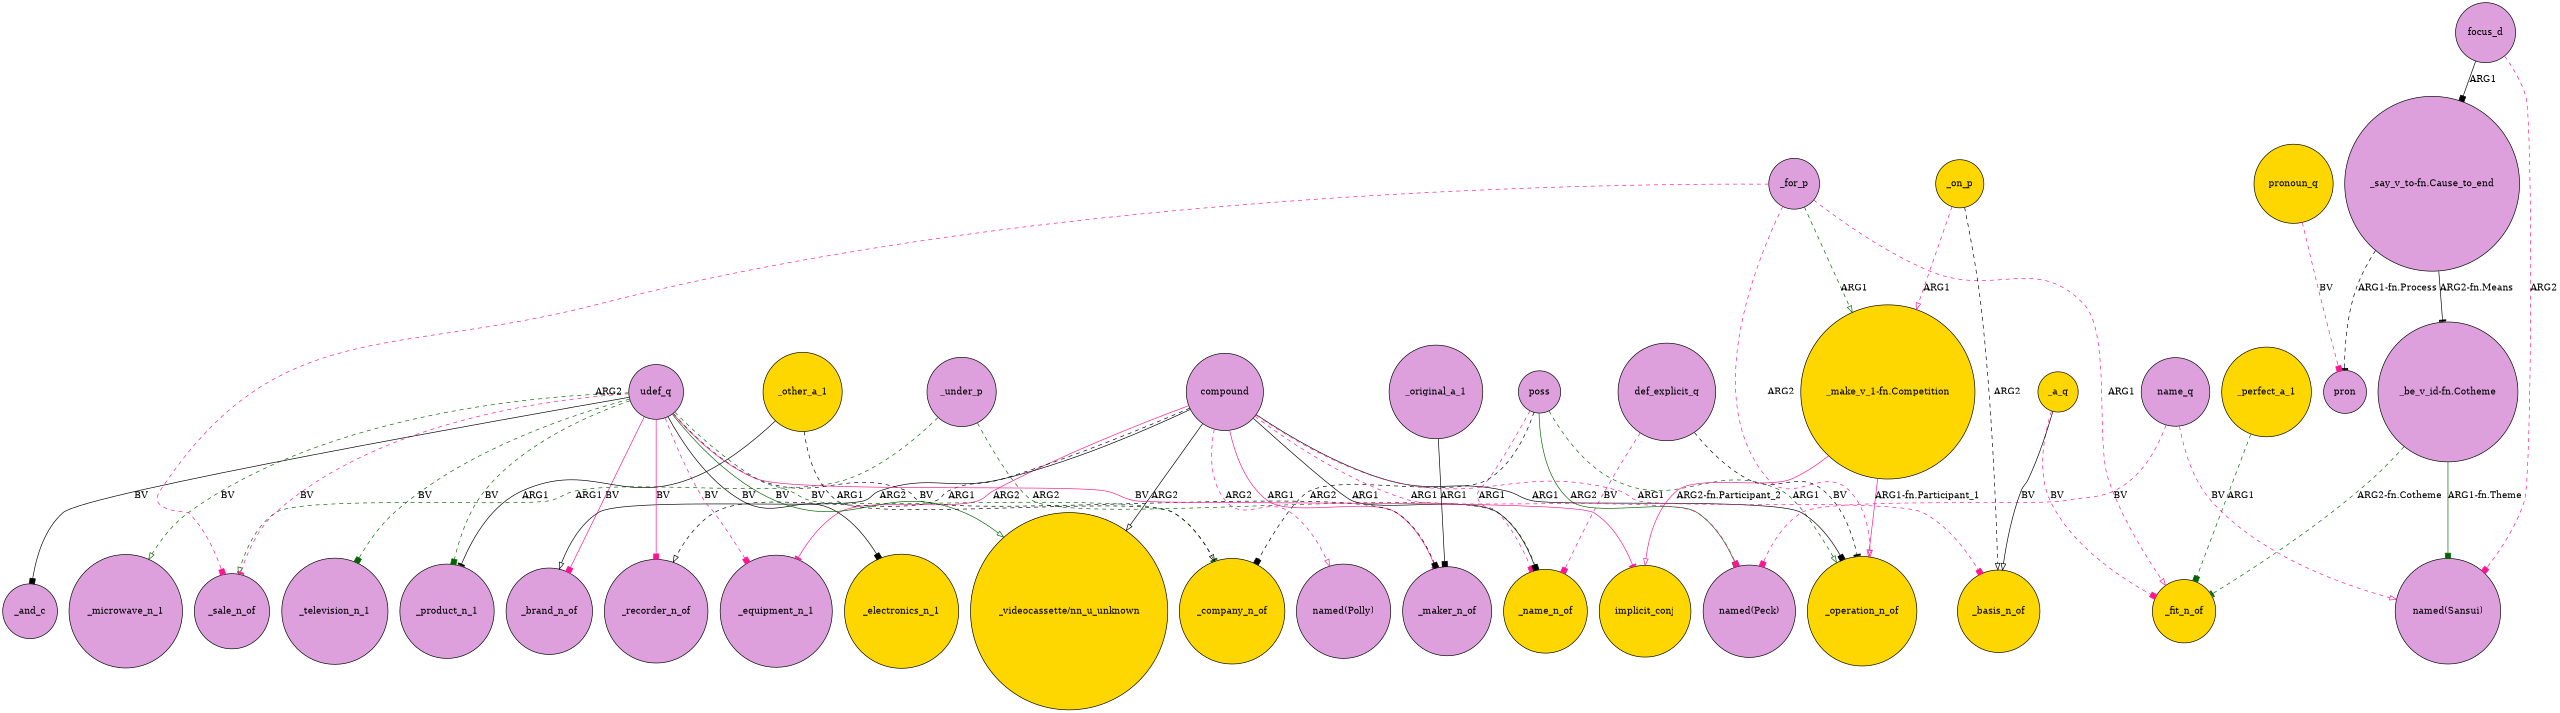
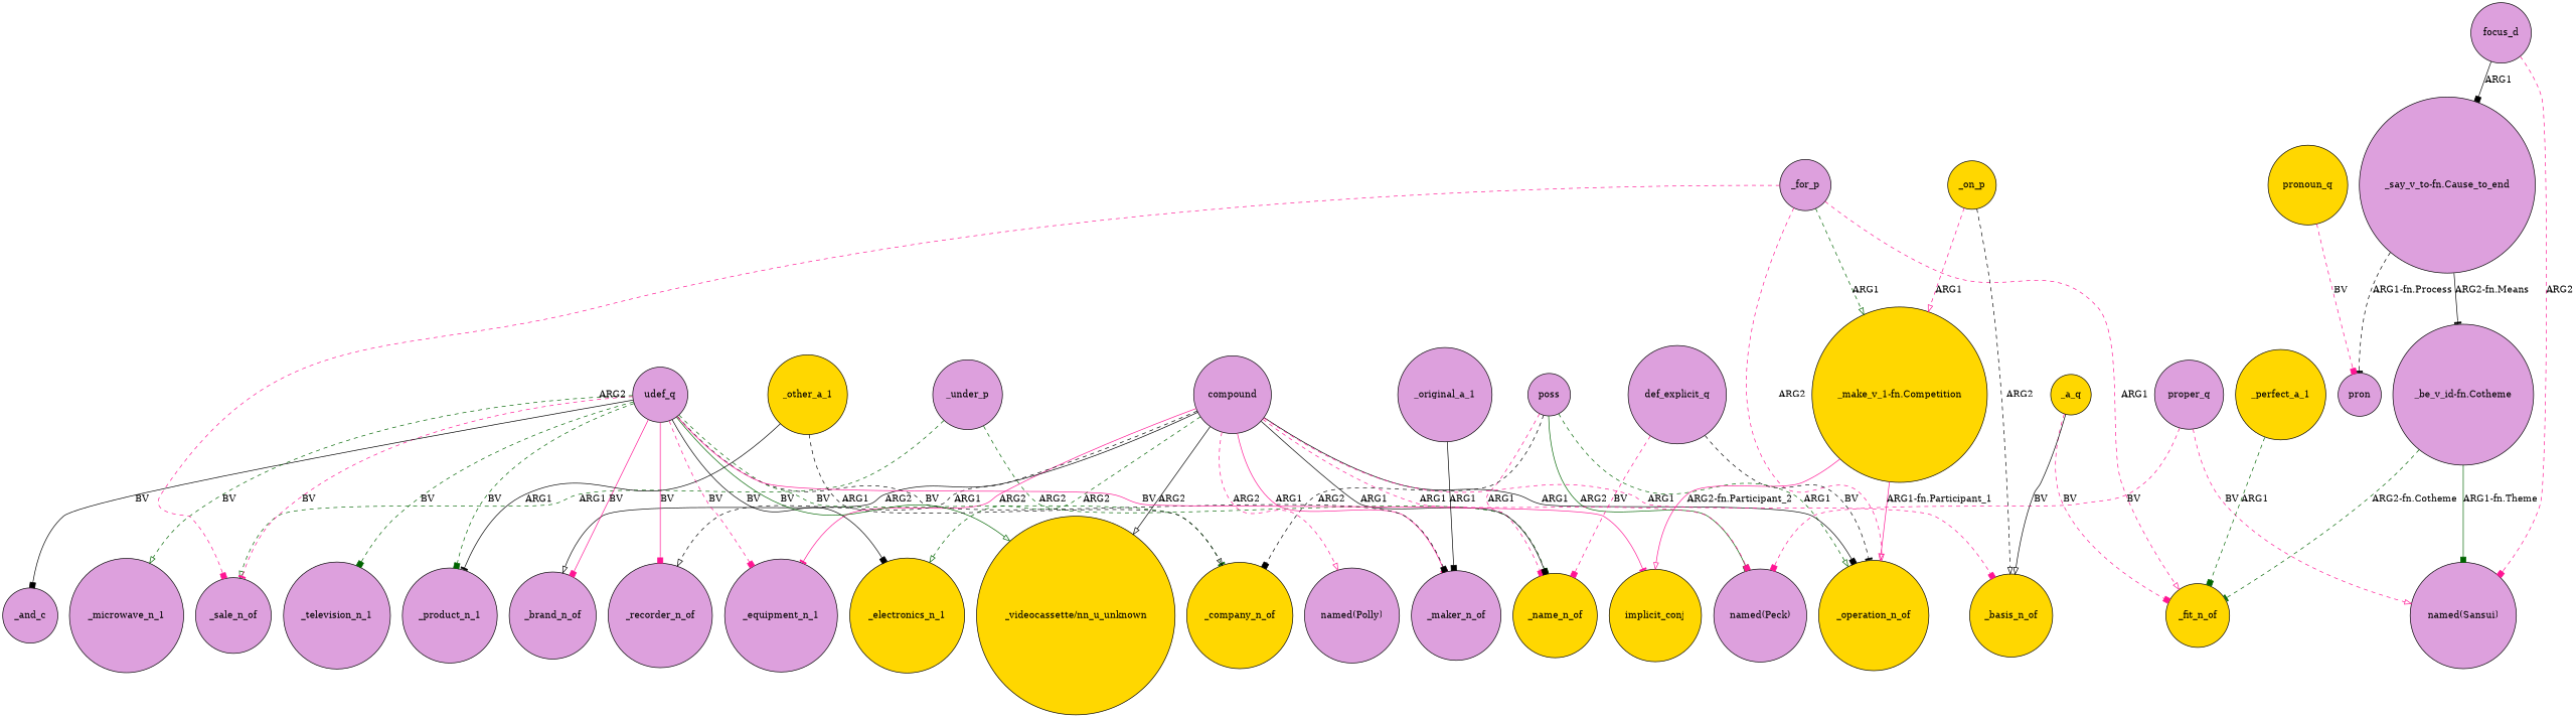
  digraph {
    node [fillcolor=plum shape=circle style=filled]
    edge [arrowhead=box color=deeppink style=dashed]
    _name_n_of [fillcolor=gold]
    _under_p
    _sale_n_of
    poss
    _operation_n_of [fillcolor=gold]
    _company_n_of [fillcolor=gold]
    "named(Peck)"
    "_be_v_id-fn.Cotheme"
    "named(Sansui)"
    _fit_n_of [fillcolor=gold]
    compound
    "named(Polly)"
    _equipment_n_1
    _electronics_n_1 [fillcolor=gold]
    _maker_n_of
    "_videocassette/nn_u_unknown" [fillcolor=gold]
    _brand_n_of
    _recorder_n_of
    _basis_n_of [fillcolor=gold]
    udef_q
    _television_n_1
    implicit_conj [fillcolor=gold]
    _product_n_1
    _and_c
    _microwave_n_1
    _for_p
    "_make_v_1-fn.Competition" [fillcolor=gold]
-   proper_q [label=name_q]
+   proper_q
    focus_d
    "_say_v_to-fn.Cause_to_end"
    pron
    _original_a_1
    _other_a_1 [fillcolor=gold]
    def_explicit_q
    pronoun_q [fillcolor=gold]
    _perfect_a_1 [fillcolor=gold]
    _on_p [fillcolor=gold]
    _a_q [fillcolor=gold]
    _under_p -> _name_n_of [color=darkgreen label=ARG2]
    _under_p -> _sale_n_of [arrowhead=onormal color=darkgreen label=ARG1]
    poss -> _name_n_of [label=ARG1]
    poss -> _operation_n_of [arrowhead=onormal color=darkgreen label=ARG1]
    poss -> _company_n_of [color=black label=ARG2]
    poss -> "named(Peck)" [color=darkgreen label=ARG2 style=solid]
    "_be_v_id-fn.Cotheme" -> "named(Sansui)" [color=darkgreen label="ARG1-fn.Theme" style=solid]
    "_be_v_id-fn.Cotheme" -> _fit_n_of [arrowhead=tee color=darkgreen label="ARG2-fn.Cotheme"]
    compound -> _name_n_of [color=black label=ARG1 style=solid]
    compound -> _operation_n_of [color=black label=ARG1 style=solid]
    compound -> "named(Peck)" [label=ARG1]
    compound -> "named(Polly)" [arrowhead=onormal label=ARG2]
    compound -> _equipment_n_1 [arrowhead=tee label=ARG2 style=solid]
+   compound -> _electronics_n_1 [arrowhead=onormal color=darkgreen label=ARG2]
    compound -> _maker_n_of [arrowhead=tee label=ARG1 style=solid]
    compound -> "_videocassette/nn_u_unknown" [arrowhead=onormal color=black label=ARG2 style=solid]
    compound -> _brand_n_of [arrowhead=onormal color=black label=ARG2 style=solid]
    compound -> _recorder_n_of [arrowhead=onormal color=black label=ARG1]
    compound -> _basis_n_of [label=ARG1]
    udef_q -> _sale_n_of [arrowhead=tee label=BV]
    udef_q -> _company_n_of [arrowhead=tee color=darkgreen label=BV]
    udef_q -> _equipment_n_1 [label=BV]
    udef_q -> _electronics_n_1 [color=black label=BV style=solid]
    udef_q -> _maker_n_of [color=black label=BV]
    udef_q -> "_videocassette/nn_u_unknown" [arrowhead=onormal color=darkgreen label=BV style=solid]
    udef_q -> _brand_n_of [label=BV style=solid]
    udef_q -> _recorder_n_of [label=BV style=solid]
    udef_q -> _television_n_1 [color=darkgreen label=BV]
    udef_q -> implicit_conj [arrowhead=tee label=BV style=solid]
    udef_q -> _product_n_1 [color=darkgreen label=BV]
    udef_q -> _and_c [color=black label=BV style=solid]
    udef_q -> _microwave_n_1 [arrowhead=onormal color=darkgreen label=BV]
    _for_p -> _sale_n_of [label=ARG2]
    _for_p -> _operation_n_of [arrowhead=onormal label=ARG2]
    _for_p -> _fit_n_of [arrowhead=onormal label=ARG1]
    _for_p -> "_make_v_1-fn.Competition" [arrowhead=onormal color=darkgreen label=ARG1]
    "_make_v_1-fn.Competition" -> _operation_n_of [arrowhead=onormal label="ARG1-fn.Participant_1" style=solid]
    "_make_v_1-fn.Competition" -> implicit_conj [arrowhead=onormal label="ARG2-fn.Participant_2" style=solid]
    proper_q -> "named(Peck)" [label=BV]
    proper_q -> "named(Sansui)" [arrowhead=onormal label=BV]
    focus_d -> "named(Sansui)" [label=ARG2]
    focus_d -> "_say_v_to-fn.Cause_to_end" [color=black label=ARG1 style=solid]
    "_say_v_to-fn.Cause_to_end" -> "_be_v_id-fn.Cotheme" [arrowhead=tee color=black label="ARG2-fn.Means" style=solid]
    "_say_v_to-fn.Cause_to_end" -> pron [arrowhead=tee color=black label="ARG1-fn.Process"]
    _original_a_1 -> _maker_n_of [color=black label=ARG1 style=solid]
    _other_a_1 -> _company_n_of [arrowhead=onormal color=black label=ARG1]
    _other_a_1 -> _product_n_1 [arrowhead=tee color=black label=ARG1 style=solid]
    def_explicit_q -> _name_n_of [label=BV]
    def_explicit_q -> _operation_n_of [arrowhead=tee color=black label=BV]
    pronoun_q -> pron [label=BV]
    _perfect_a_1 -> _fit_n_of [color=darkgreen label=ARG1]
    _on_p -> _basis_n_of [arrowhead=onormal color=black label=ARG2]
    _on_p -> "_make_v_1-fn.Competition" [arrowhead=onormal label=ARG1]
    _a_q -> _fit_n_of [label=BV]
    _a_q -> _basis_n_of [arrowhead=onormal color=black label=BV style=solid]
  }
